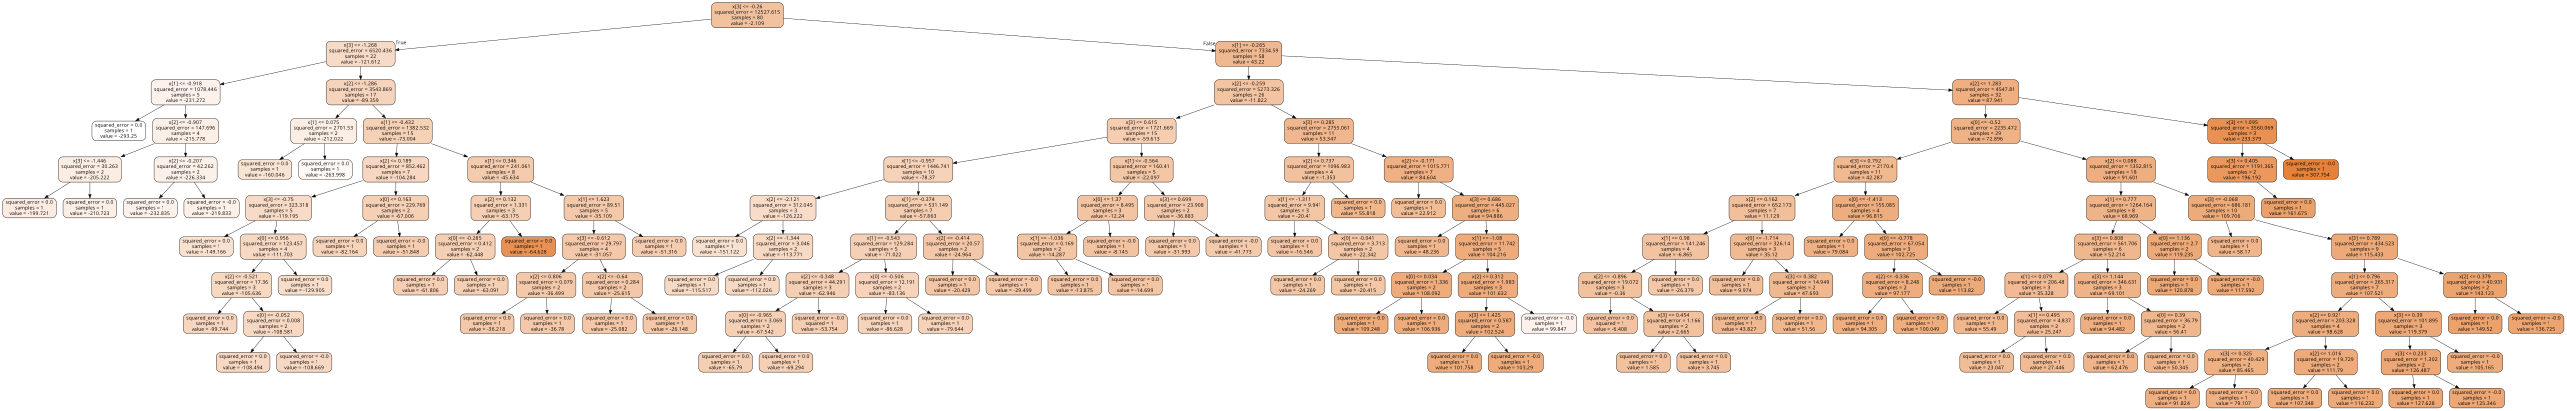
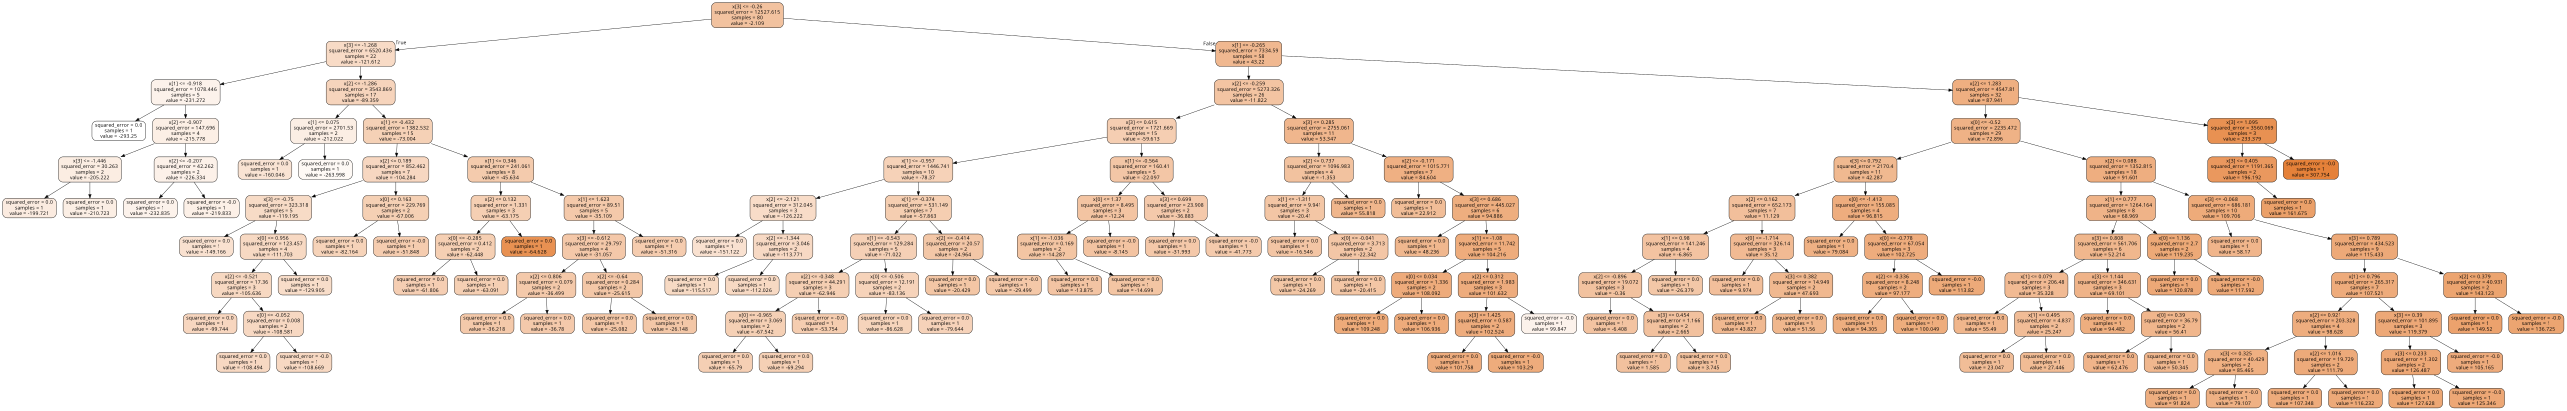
  digraph {
    fontname="Open Sans"
    node [color=black fillcolor="#f3c7a7" fontname="Open Sans" shape=box style="filled, rounded"]
    edge [fontname="Open Sans"]
    n1 [fillcolor="#f2c29f" label="x[3] <= -0.26\nsquared_error = 12527.615\nsamples = 80\nvalue = -2.109"]
    n2 [fillcolor="#f8dbc6" label="x[3] <= -1.268\nsquared_error = 6520.436\nsamples = 22\nvalue = -121.612"]
    n3 [fillcolor="#f0b890" label="x[1] <= -0.265\nsquared_error = 7334.59\nsamples = 58\nvalue = 43.22"]
    n4 [fillcolor="#fcf2eb" label="x[1] <= -0.918\nsquared_error = 1078.446\nsamples = 5\nvalue = -231.272"]
    n5 [fillcolor="#f6d4bc" label="x[2] <= -1.286\nsquared_error = 3543.869\nsamples = 17\nvalue = -89.359"]
    n6 [fillcolor="#f3c4a2" label="x[2] <= -0.259\nsquared_error = 5273.326\nsamples = 26\nvalue = -11.822"]
    n7 [fillcolor="#efaf81" label="x[2] <= 1.283\nsquared_error = 4547.81\nsamples = 32\nvalue = 87.941"]
    n8 [fillcolor="#ffffff" label="squared_error = 0.0\nsamples = 1\nvalue = -293.25"]
    n9 [fillcolor="#fcefe5" label="x[2] <= -0.907\nsquared_error = 147.696\nsamples = 4\nvalue = -215.778"]
    n10 [fillcolor="#fbeee4" label="x[1] <= 0.075\nsquared_error = 2701.53\nsamples = 2\nvalue = -212.022"]
    n11 [fillcolor="#f5d1b6" label="x[1] <= -0.432\nsquared_error = 1382.532\nsamples = 15\nvalue = -73.004"]
    n12 [fillcolor="#fbede2" label="x[3] <= -1.446\nsquared_error = 30.263\nsamples = 2\nvalue = -205.222"]
    n13 [fillcolor="#fcf1e9" label="x[2] <= -0.207\nsquared_error = 42.262\nsamples = 2\nvalue = -226.334"]
    n14 [fillcolor="#fbebe0" label="squared_error = 0.0\nsamples = 1\nvalue = -199.721"]
    n15 [fillcolor="#fbeee4" label="squared_error = 0.0\nsamples = 1\nvalue = -210.723"]
    n16 [fillcolor="#fcf2eb" label="squared_error = 0.0\nsamples = 1\nvalue = -232.835"]
    n17 [fillcolor="#fcf0e7" label="squared_error = -0.0\nsamples = 1\nvalue = -219.833"]
    n18 [fillcolor="#f9e3d3" label="squared_error = 0.0\nsamples = 1\nvalue = -160.046"]
    n19 [fillcolor="#fef9f5" label="squared_error = 0.0\nsamples = 1\nvalue = -263.998"]
    n20 [fillcolor="#f7d7c1" label="x[2] <= 0.189\nsquared_error = 852.462\nsamples = 7\nvalue = -104.284"]
    n21 [fillcolor="#f4cbad" label="x[1] <= 0.346\nsquared_error = 241.061\nsamples = 8\nvalue = -45.634"]
    n22 [fillcolor="#f7dbc6" label="x[3] <= -0.75\nsquared_error = 323.318\nsamples = 5\nvalue = -119.195"]
    n23 [fillcolor="#f5d0b4" label="x[0] <= 0.163\nsquared_error = 229.769\nsamples = 2\nvalue = -67.006"]
    n24 [fillcolor="#f5cfb3" label="x[2] <= 0.132\nsquared_error = 1.331\nsamples = 3\nvalue = -63.175"]
    n25 [fillcolor="#f4c9aa" label="x[1] <= 1.623\nsquared_error = 89.51\nsamples = 5\nvalue = -35.109"]
    n26 [fillcolor="#f9e1d0" label="squared_error = 0.0\nsamples = 1\nvalue = -149.166"]
    n27 [fillcolor="#f7d9c3" label="x[0] <= 0.956\nsquared_error = 123.457\nsamples = 4\nvalue = -111.703"]
    n28 [fillcolor="#f6d3b9" label="squared_error = 0.0\nsamples = 1\nvalue = -82.164"]
    n29 [fillcolor="#f5ccaf" label="squared_error = -0.0\nsamples = 1\nvalue = -51.848"]
    n30 [fillcolor="#f7d8c1" label="x[2] <= -0.521\nsquared_error = 17.36\nsamples = 3\nvalue = -105.636"]
    n31 [fillcolor="#f8ddc9" label="squared_error = 0.0\nsamples = 1\nvalue = -129.905"]
    n32 [fillcolor="#f7d6bf" label="squared_error = 0.0\nsamples = 1\nvalue = -99.744"]
    n33 [fillcolor="#f7d8c2" label="x[0] <= -0.052\nsquared_error = 0.008\nsamples = 2\nvalue = -108.581"]
    n34 [fillcolor="#f7d8c2" label="squared_error = 0.0\nsamples = 1\nvalue = -108.494"]
    n35 [fillcolor="#f7d8c2" label="squared_error = -0.0\nsamples = 1\nvalue = -108.669"]
    n36 [fillcolor="#f5cfb3" label="x[0] <= -0.285\nsquared_error = 0.412\nsamples = 2\nvalue = -62.448"]
    n37 [fillcolor="#e89152" label="squared_error = 0.0\nsamples = 1\nvalue = -64.628"]
    n38 [fillcolor="#f4c8a9" label="x[3] <= -0.612\nsquared_error = 29.797\nsamples = 4\nvalue = -31.057"]
    n39 [fillcolor="#f5ccaf" label="squared_error = 0.0\nsamples = 1\nvalue = -51.316"]
    n40 [fillcolor="#f5ceb3" label="squared_error = 0.0\nsamples = 1\nvalue = -61.806"]
    n41 [fillcolor="#f5cfb3" label="squared_error = 0.0\nsamples = 1\nvalue = -63.091"]
    n42 [fillcolor="#f4c9aa" label="x[2] <= 0.806\nsquared_error = 0.079\nsamples = 2\nvalue = -36.499"]
    n43 [label="x[2] <= -0.64\nsquared_error = 0.284\nsamples = 2\nvalue = -25.615"]
    n44 [fillcolor="#f4c9aa" label="squared_error = 0.0\nsamples = 1\nvalue = -36.218"]
    n45 [fillcolor="#f4c9ab" label="squared_error = 0.0\nsamples = 1\nvalue = -36.78"]
    n46 [label="squared_error = 0.0\nsamples = 1\nvalue = -25.082"]
    n47 [label="squared_error = 0.0\nsamples = 1\nvalue = -26.148"]
    n48 [fillcolor="#f5ceb2" label="x[3] <= 0.615\nsquared_error = 1721.669\nsamples = 15\nvalue = -59.613"]
    n49 [fillcolor="#f0b68d" label="x[3] <= 0.285\nsquared_error = 2755.061\nsamples = 11\nvalue = 53.347"]
    n50 [fillcolor="#efb286" label="x[0] <= -0.52\nsquared_error = 2235.472\nsamples = 29\nvalue = 72.896"]
    n51 [fillcolor="#e89152" label="x[3] <= 1.095\nsquared_error = 3560.069\nsamples = 3\nvalue = 233.379"]
    n52 [fillcolor="#f6d2b8" label="x[1] <= -0.957\nsquared_error = 1446.741\nsamples = 10\nvalue = -78.37"]
    n53 [fillcolor="#f3c6a6" label="x[1] <= -0.564\nsquared_error = 160.41\nsamples = 5\nvalue = -22.097"]
    n54 [fillcolor="#f2c29f" label="x[2] <= 0.737\nsquared_error = 1096.983\nsamples = 4\nvalue = -1.353"]
    n55 [fillcolor="#efb083" label="x[2] <= -0.171\nsquared_error = 1015.771\nsamples = 7\nvalue = 84.604"]
    n56 [fillcolor="#f8dcc8" label="x[2] <= -2.121\nsquared_error = 312.045\nsamples = 3\nvalue = -126.222"]
    n57 [fillcolor="#f5ceb1" label="x[1] <= -0.374\nsquared_error = 531.149\nsamples = 7\nvalue = -57.863"]
    n58 [fillcolor="#f3c4a2" label="x[0] <= 1.37\nsquared_error = 8.495\nsamples = 3\nvalue = -12.24"]
    n59 [fillcolor="#f4c9ab" label="x[3] <= 0.699\nsquared_error = 23.908\nsamples = 2\nvalue = -36.883"]
    n60 [fillcolor="#f9e1d0" label="squared_error = 0.0\nsamples = 1\nvalue = -151.122"]
    n61 [fillcolor="#f7d9c4" label="x[2] <= -1.344\nsquared_error = 3.046\nsamples = 2\nvalue = -113.771"]
    n62 [fillcolor="#f5d0b6" label="x[1] <= -0.543\nsquared_error = 129.284\nsamples = 5\nvalue = -71.022"]
    n63 [label="x[2] <= -0.414\nsquared_error = 20.57\nsamples = 2\nvalue = -24.964"]
    n64 [fillcolor="#f7dac4" label="squared_error = 0.0\nsamples = 1\nvalue = -115.517"]
    n65 [fillcolor="#f7d9c3" label="squared_error = 0.0\nsamples = 1\nvalue = -112.026"]
    n66 [fillcolor="#f5cfb3" label="x[2] <= -0.348\nsquared_error = 44.291\nsamples = 3\nvalue = -62.946"]
    n67 [fillcolor="#f6d3ba" label="x[0] <= -0.506\nsquared_error = 12.191\nsamples = 2\nvalue = -83.136"]
    n68 [fillcolor="#f3c6a5" label="squared_error = 0.0\nsamples = 1\nvalue = -20.429"]
    n69 [fillcolor="#f4c8a8" label="squared_error = -0.0\nsamples = 1\nvalue = -29.499"]
    n70 [fillcolor="#f5d0b5" label="x[0] <= -0.965\nsquared_error = 3.069\nsamples = 2\nvalue = -67.542"]
    n71 [fillcolor="#f5cdb0" label="squared_error = -0.0\nsquared = 1\nvalue = -53.754"]
    n72 [fillcolor="#f6d4bb" label="squared_error = 0.0\nsamples = 1\nvalue = -86.628"]
    n73 [fillcolor="#f6d2b9" label="squared_error = 0.0\nsamples = 1\nvalue = -79.644"]
    n74 [fillcolor="#f5cfb4" label="squared_error = 0.0\nsamples = 1\nvalue = -65.79"]
    n75 [fillcolor="#f5d0b5" label="squared_error = 0.0\nsamples = 1\nvalue = -69.294"]
    n76 [fillcolor="#f3c5a3" label="x[1] <= -1.036\nsquared_error = 0.169\nsamples = 2\nvalue = -14.287"]
    n77 [fillcolor="#f3c3a1" label="squared_error = -0.0\nsamples = 1\nvalue = -8.145"]
    n78 [fillcolor="#f4c8a9" label="squared_error = 0.0\nsamples = 1\nvalue = -31.993"]
    n79 [fillcolor="#f4caac" label="squared_error = -0.0\nsamples = 1\nvalue = -41.773"]
    n80 [fillcolor="#f3c4a3" label="squared_error = 0.0\nsamples = 1\nvalue = -13.875"]
    n81 [fillcolor="#f3c5a3" label="squared_error = 0.0\nsamples = 1\nvalue = -14.699"]
    n82 [fillcolor="#f3c6a5" label="x[1] <= -1.311\nsquared_error = 9.941\nsamples = 3\nvalue = -20.41"]
    n83 [fillcolor="#f0b68c" label="squared_error = 0.0\nsamples = 1\nvalue = 55.818"]
    n84 [fillcolor="#f1bd97" label="squared_error = 0.0\nsamples = 1\nvalue = 22.912"]
    n85 [fillcolor="#eeae7f" label="x[3] <= 0.686\nsquared_error = 445.027\nsamples = 6\nvalue = 94.886"]
    n86 [fillcolor="#f3c5a4" label="squared_error = 0.0\nsamples = 1\nvalue = -16.546"]
    n87 [fillcolor="#f3c6a6" label="x[0] <= -0.041\nsquared_error = 3.713\nsamples = 2\nvalue = -22.342"]
    n88 [fillcolor="#f3c7a6" label="squared_error = 0.0\nsamples = 1\nvalue = -24.269"]
    n89 [fillcolor="#f3c6a5" label="squared_error = 0.0\nsamples = 1\nvalue = -20.415"]
    n90 [fillcolor="#f0b78e" label="squared_error = 0.0\nsamples = 1\nvalue = 48.236"]
    n91 [fillcolor="#eeac7c" label="x[1] <= -1.08\nsquared_error = 11.742\nsamples = 5\nvalue = 104.216"]
    n92 [fillcolor="#eeab7b" label="x[0] <= 0.034\nsquared_error = 1.336\nsamples = 2\nvalue = 108.092"]
    n93 [fillcolor="#eeac7d" label="x[2] <= 0.312\nsquared_error = 1.983\nsamples = 3\nvalue = 101.632"]
    n94 [fillcolor="#eeab7a" label="squared_error = 0.0\nsamples = 1\nvalue = 109.248"]
    n95 [fillcolor="#eeab7b" label="squared_error = 0.0\nsamples = 1\nvalue = 106.936"]
    n96 [fillcolor="#eeac7d" label="x[3] <= 1.425\nsquared_error = 0.587\nsamples = 2\nvalue = 102.524"]
    n97 [fillcolor="#fcf2eb" label="squared_error = -0.0\nsamples = 1\nvalue = 99.847"]
    n98 [fillcolor="#eeac7d" label="squared_error = 0.0\nsamples = 1\nvalue = 101.758"]
    n99 [fillcolor="#eeac7c" label="squared_error = -0.0\nsamples = 1\nvalue = 103.29"]
    n100 [fillcolor="#f0b990" label="x[3] <= 0.792\nsquared_error = 2170.4\nsamples = 11\nvalue = 42.287"]
    n101 [fillcolor="#eeae80" label="x[2] <= 0.088\nsquared_error = 1352.815\nsamples = 18\nvalue = 91.601"]
    n102 [fillcolor="#ea985e" label="x[3] <= 0.405\nsquared_error = 1191.365\nsamples = 2\nvalue = 196.192"]
    n103 [fillcolor="#e58139" label="squared_error = -0.0\nsamples = 1\nvalue = 307.754"]
    n104 [fillcolor="#f2bf9b" label="x[2] <= 0.162\nsquared_error = 652.173\nsamples = 7\nvalue = 11.129"]
    n105 [fillcolor="#eead7e" label="x[0] <= -1.413\nsquared_error = 155.085\nsamples = 4\nvalue = 96.815"]
    n106 [fillcolor="#efb388" label="x[1] <= 0.777\nsquared_error = 1264.164\nsamples = 8\nvalue = 68.969"]
    n107 [fillcolor="#eeab7a" label="x[3] <= -0.068\nsquared_error = 686.181\nsamples = 10\nvalue = 109.706"]
    n108 [fillcolor="#f3c3a1" label="x[1] <= 0.98\nsquared_error = 141.246\nsamples = 4\nvalue = -6.865"]
    n109 [fillcolor="#f1ba93" label="x[0] <= -1.714\nsquared_error = 326.14\nsamples = 3\nvalue = 35.12"]
    n110 [fillcolor="#efb184" label="squared_error = 0.0\nsamples = 1\nvalue = 79.084"]
    n111 [fillcolor="#eeac7d" label="x[0] <= -0.778\nsquared_error = 67.054\nsamples = 3\nvalue = 102.725"]
    n112 [fillcolor="#f2c29f" label="x[2] <= -0.896\nsquared_error = 19.072\nsamples = 3\nvalue = -0.36"]
    n113 [label="squared_error = 0.0\nsamples = 1\nvalue = -26.379"]
    n114 [fillcolor="#f2bf9b" label="squared_error = 0.0\nsamples = 1\nvalue = 9.974"]
    n115 [fillcolor="#f0b88f" label="x[3] <= 0.382\nsquared_error = 14.949\nsamples = 2\nvalue = 47.693"]
-   n116 [fillcolor="#f3c3a1" label="squared_error = 0.0\nsquared = 1\nvalue = -6.408"]
+   n116 [fillcolor="#f3c3a1" label="squared_error = 0.0\nsamples = 1\nvalue = -6.408"]
    n117 [fillcolor="#f2c19e" label="x[3] <= 0.454\nsquared_error = 1.166\nsamples = 2\nvalue = 2.665"]
    n118 [fillcolor="#f2c19e" label="squared_error = 0.0\nsamples = 1\nvalue = 1.585"]
    n119 [fillcolor="#f2c19d" label="squared_error = 0.0\nsamples = 1\nvalue = 3.745"]
    n120 [fillcolor="#f0b890" label="squared_error = 0.0\nsamples = 1\nvalue = 43.827"]
    n121 [fillcolor="#f0b78d" label="squared_error = 0.0\nsamples = 1\nvalue = 51.56"]
    n122 [fillcolor="#eead7e" label="x[2] <= -0.336\nsquared_error = 8.248\nsamples = 2\nvalue = 97.177"]
    n123 [fillcolor="#edaa79" label="squared_error = -0.0\nsamples = 1\nvalue = 113.82"]
    n124 [fillcolor="#eeae7f" label="squared_error = 0.0\nsamples = 1\nvalue = 94.305"]
    n125 [fillcolor="#eead7d" label="squared_error = 0.0\nsamples = 1\nvalue = 100.049"]
    n126 [fillcolor="#f0b78d" label="x[3] <= 0.808\nsquared_error = 561.706\nsamples = 6\nvalue = 52.214"]
    n127 [fillcolor="#eda977" label="x[0] <= 1.136\nsquared_error = 2.7\nsamples = 2\nvalue = 119.235"]
    n128 [fillcolor="#f0b58b" label="squared_error = 0.0\nsamples = 1\nvalue = 58.17"]
    n129 [fillcolor="#eda978" label="x[3] <= 0.789\nsquared_error = 434.523\nsamples = 9\nvalue = 115.433"]
    n130 [fillcolor="#f1ba93" label="x[1] <= 0.079\nsquared_error = 206.48\nsamples = 3\nvalue = 35.328"]
    n131 [fillcolor="#efb388" label="x[3] <= 1.144\nsquared_error = 346.631\nsamples = 3\nvalue = 69.101"]
    n132 [fillcolor="#eda877" label="squared_error = 0.0\nsamples = 1\nvalue = 120.878"]
    n133 [fillcolor="#eda978" label="squared_error = -0.0\nsamples = 1\nvalue = 117.592"]
    n134 [fillcolor="#f0b68c" label="squared_error = 0.0\nsamples = 1\nvalue = 55.49"]
    n135 [fillcolor="#f1bc96" label="x[1] <= 0.495\nsquared_error = 4.837\nsamples = 2\nvalue = 25.247"]
    n136 [fillcolor="#eeae7f" label="squared_error = 0.0\nsamples = 1\nvalue = 94.482"]
    n137 [fillcolor="#f0b68c" label="x[0] <= 0.39\nsquared_error = 36.79\nsamples = 2\nvalue = 56.41"]
    n138 [fillcolor="#f1bd97" label="squared_error = 0.0\nsamples = 1\nvalue = 23.047"]
    n139 [fillcolor="#f1bc95" label="squared_error = 0.0\nsamples = 1\nvalue = 27.446"]
    n140 [fillcolor="#f0b48a" label="squared_error = 0.0\nsamples = 1\nvalue = 62.476"]
    n141 [fillcolor="#f0b78e" label="squared_error = 0.0\nsamples = 1\nvalue = 50.345"]
    n142 [fillcolor="#eeab7b" label="x[1] <= 0.796\nsquared_error = 265.317\nsamples = 7\nvalue = 107.521"]
    n143 [fillcolor="#eca46f" label="x[2] <= 0.379\nsquared_error = 40.931\nsamples = 2\nvalue = 143.123"]
    n144 [fillcolor="#eead7e" label="x[2] <= 0.921\nsquared_error = 203.328\nsamples = 4\nvalue = 98.628"]
    n145 [fillcolor="#eda877" label="x[3] <= 0.39\nsquared_error = 101.895\nsamples = 3\nvalue = 119.379"]
    n146 [fillcolor="#eca26d" label="squared_error = 0.0\nsamples = 1\nvalue = 149.52"]
    n147 [fillcolor="#eca571" label="squared_error = -0.0\nsamples = 1\nvalue = 136.725"]
    n148 [fillcolor="#efb082" label="x[3] <= 0.325\nsquared_error = 40.429\nsamples = 2\nvalue = 85.465"]
    n149 [fillcolor="#edaa7a" label="x[2] <= 1.016\nsquared_error = 19.729\nsamples = 2\nvalue = 111.79"]
    n150 [fillcolor="#eda775" label="x[3] <= 0.233\nsquared_error = 1.302\nsamples = 2\nvalue = 126.487"]
    n151 [fillcolor="#eeab7c" label="squared_error = -0.0\nsamples = 1\nvalue = 105.165"]
    n152 [fillcolor="#eeae80" label="squared_error = 0.0\nsamples = 1\nvalue = 91.824"]
    n153 [fillcolor="#efb184" label="squared_error = -0.0\nsamples = 1\nvalue = 79.107"]
    n154 [fillcolor="#eeab7b" label="squared_error = 0.0\nsamples = 1\nvalue = 107.348"]
    n155 [fillcolor="#eda978" label="squared_error = 0.0\nsamples = 1\nvalue = 116.232"]
    n156 [fillcolor="#eda774" label="squared_error = 0.0\nsamples = 1\nvalue = 127.628"]
    n157 [fillcolor="#eda775" label="squared_error = -0.0\nsamples = 1\nvalue = 125.346"]
    n158 [fillcolor="#eba069" label="squared_error = 0.0\nsamples = 1\nvalue = 161.675"]
    n1 -> n2 [headlabel=True labelangle=45 labeldistance=2.5]
    n1 -> n3 [headlabel=False labelangle=-45 labeldistance=2.5]
    n2 -> n4
    n2 -> n5
    n3 -> n6
    n3 -> n7
    n4 -> n8
    n4 -> n9
    n5 -> n10
    n5 -> n11
    n6 -> n48
    n6 -> n49
    n7 -> n50
    n7 -> n51
    n9 -> n12
    n9 -> n13
    n10 -> n18
    n10 -> n19
    n11 -> n20
    n11 -> n21
    n12 -> n14
    n12 -> n15
    n13 -> n16
    n13 -> n17
    n20 -> n22
    n20 -> n23
    n21 -> n24
    n21 -> n25
    n22 -> n26
    n22 -> n27
    n23 -> n28
    n23 -> n29
    n24 -> n36
    n24 -> n37
    n25 -> n38
    n25 -> n39
    n27 -> n30
    n27 -> n31
    n30 -> n32
    n30 -> n33
    n33 -> n34
    n33 -> n35
    n36 -> n40
    n36 -> n41
    n38 -> n42
    n38 -> n43
    n42 -> n44
    n42 -> n45
    n43 -> n46
    n43 -> n47
    n48 -> n52
    n48 -> n53
    n49 -> n54
    n49 -> n55
    n50 -> n100
    n50 -> n101
    n51 -> n102
    n51 -> n103
    n52 -> n56
    n52 -> n57
    n53 -> n58
    n53 -> n59
    n54 -> n82
    n54 -> n83
    n55 -> n84
    n55 -> n85
    n56 -> n60
    n56 -> n61
    n57 -> n62
    n57 -> n63
    n58 -> n76
    n58 -> n77
    n59 -> n78
    n59 -> n79
    n61 -> n64
    n61 -> n65
    n62 -> n66
    n62 -> n67
    n63 -> n68
    n63 -> n69
    n66 -> n70
    n66 -> n71
    n67 -> n72
    n67 -> n73
    n70 -> n74
    n70 -> n75
    n76 -> n80
    n76 -> n81
    n82 -> n86
    n82 -> n87
    n85 -> n90
    n85 -> n91
    n87 -> n88
    n87 -> n89
    n91 -> n92
    n91 -> n93
    n92 -> n94
    n92 -> n95
    n93 -> n96
    n93 -> n97
    n96 -> n98
    n96 -> n99
    n100 -> n104
    n100 -> n105
    n101 -> n106
    n101 -> n107
    n102 -> n158
    n104 -> n108
    n104 -> n109
    n105 -> n110
    n105 -> n111
    n106 -> n126
    n106 -> n127
    n107 -> n128
    n107 -> n129
    n108 -> n112
    n108 -> n113
    n109 -> n114
    n109 -> n115
    n111 -> n122
    n111 -> n123
    n112 -> n116
    n112 -> n117
    n115 -> n120
    n115 -> n121
    n117 -> n118
    n117 -> n119
    n122 -> n124
    n122 -> n125
    n126 -> n130
    n126 -> n131
    n127 -> n132
    n127 -> n133
    n129 -> n142
    n129 -> n143
    n130 -> n134
    n130 -> n135
    n131 -> n136
    n131 -> n137
    n135 -> n138
    n135 -> n139
    n137 -> n140
    n137 -> n141
    n142 -> n144
    n142 -> n145
    n143 -> n146
    n143 -> n147
    n144 -> n148
    n144 -> n149
    n145 -> n150
    n145 -> n151
    n148 -> n152
    n148 -> n153
    n149 -> n154
    n149 -> n155
    n150 -> n156
    n150 -> n157
  }
